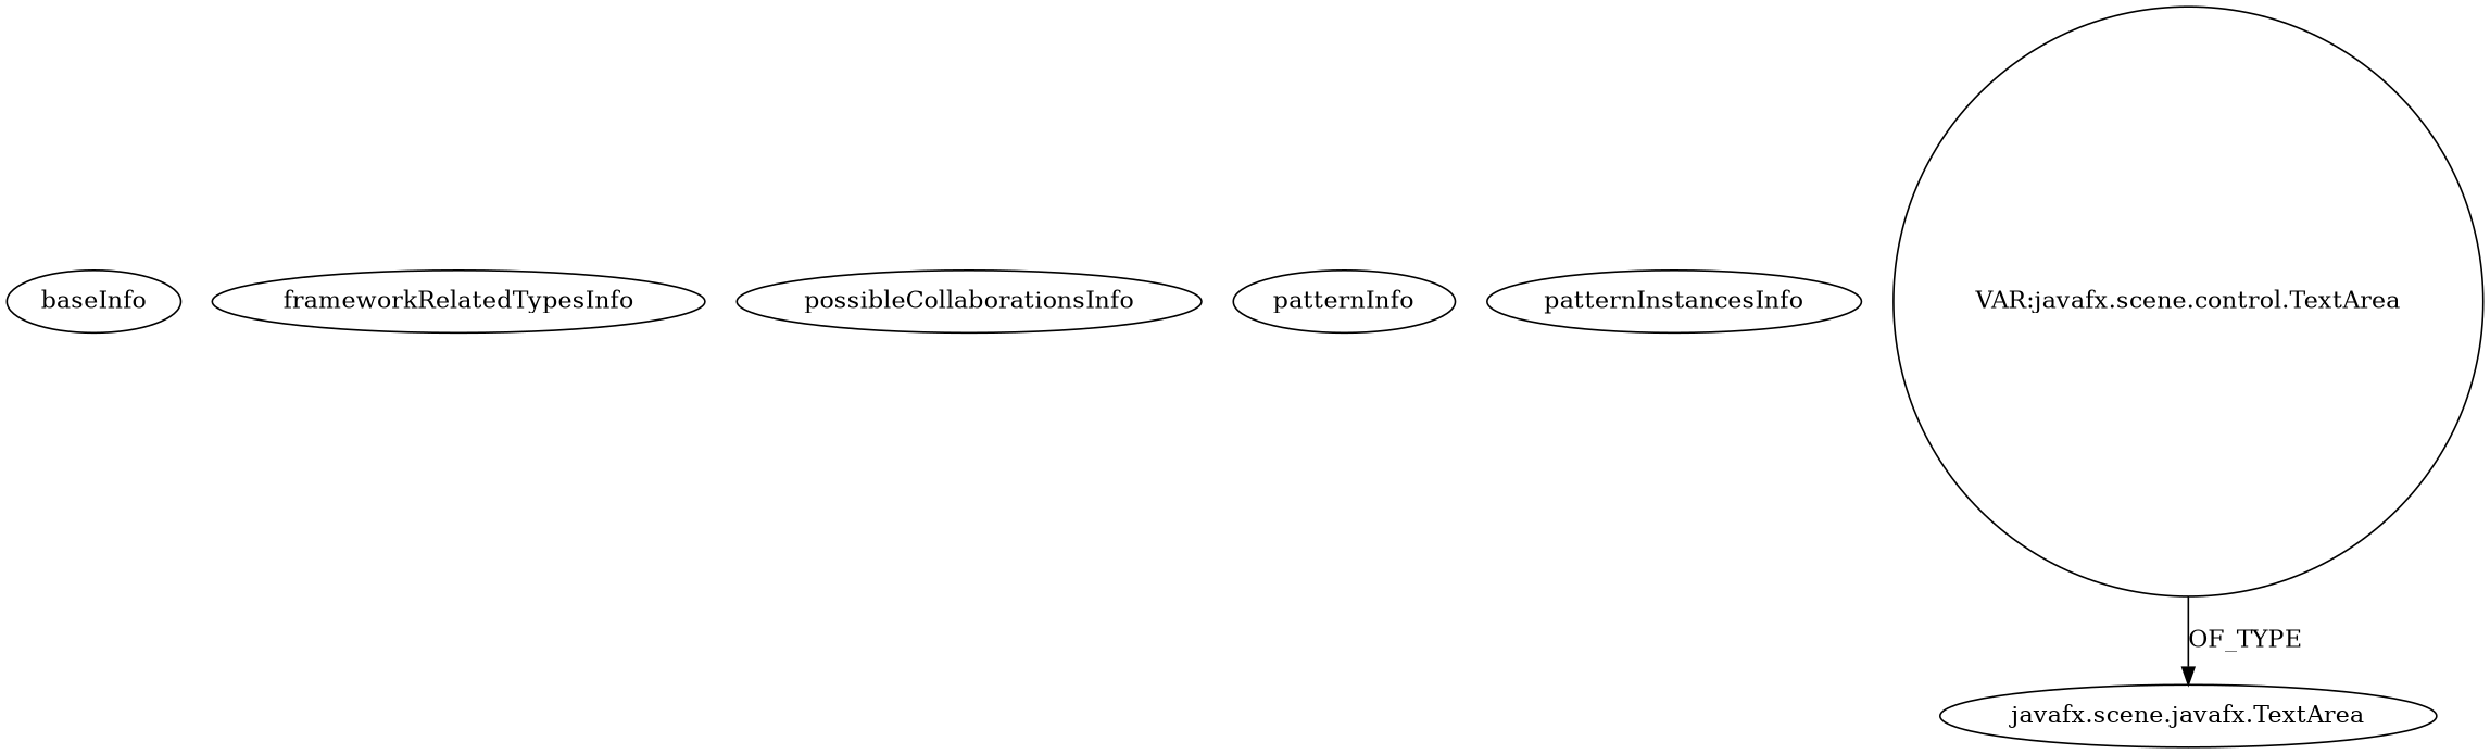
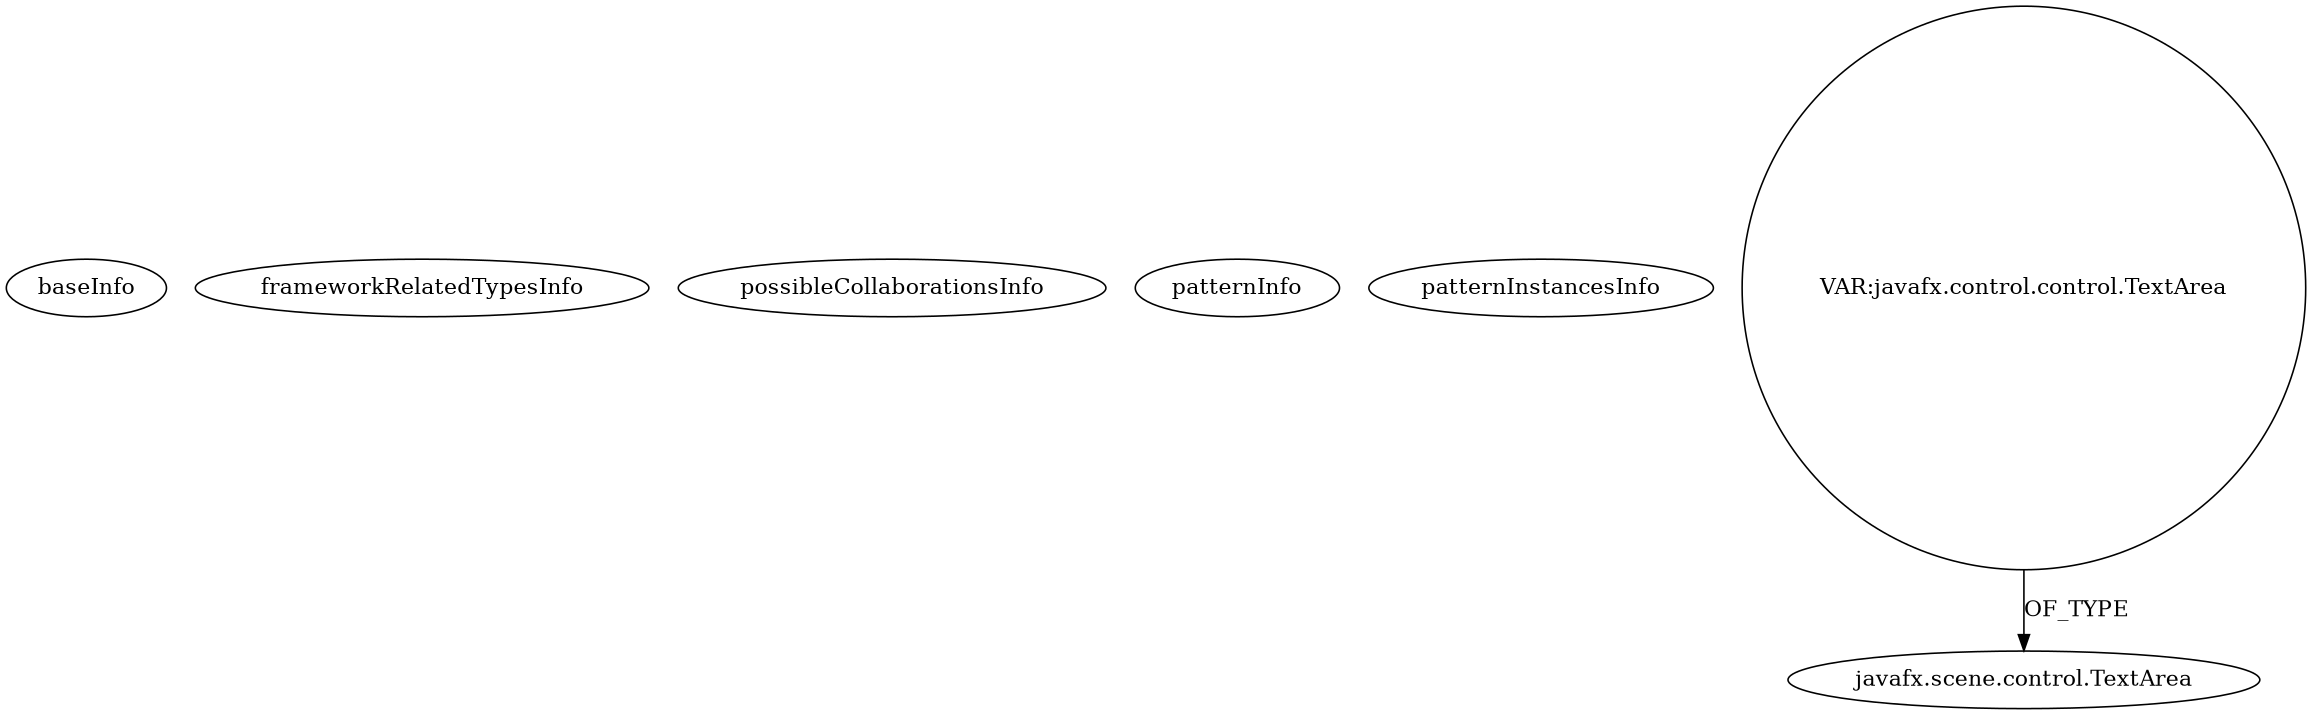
  digraph {
    baseInfo [category=pattern graphId=1015 isAnonymous=false possibleRelation=false]
    frameworkRelatedTypesInfo
    possibleCollaborationsInfo
    patternInfo [frequency=5.0 patternRootClient=null]
    patternInstancesInfo [0="prashker-KingsSGF~/prashker-KingsSGF/KingsSGF-master/src/uiSam/ChatView.java~void initialize()~3929" 1="jwhistine-cs246~/jwhistine-cs246/cs246-master/src/spiritualjournal/SpiritualJournal.java~SpiritualJournal~3414" 2="kcy1860-viterbi~/kcy1860-viterbi/viterbi-master/src/ai/prob/viterbi/Driver.java~Driver~3432" 3="jdtommy-NiceTail~/jdtommy-NiceTail/NiceTail-master/src/sample/RemoveLinesTask.java~RemoveLinesTask~3306" 4="bfurner27-CS-246~/bfurner27-CS-246/CS-246-master/src/insightjournalapplication/InsightJournalApplication.java~InsightJournalApplication~2011"]
-   n6 [isFrameworkType=false label="javafx.scene.javafx.TextArea" vertexType=FRAMEWORK_CLASS_TYPE]
-   n7 [isFrameworkType=false label="VAR:javafx.scene.control.TextArea" shape=circle vertexType=VARIABLE_EXPRESION]
+   n6 [isFrameworkType=false label="javafx.scene.control.TextArea" vertexType=FRAMEWORK_CLASS_TYPE]
+   n7 [isFrameworkType=false label="VAR:javafx.control.control.TextArea" shape=circle vertexType=VARIABLE_EXPRESION]
    n7 -> n6 [label=OF_TYPE]
  }
